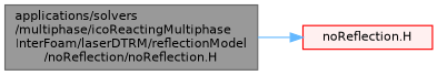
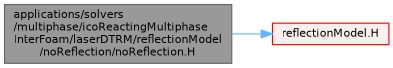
  digraph {
    rankdir=LR
    node [fontname=Helvetica fontsize=10 shape=box style=filled]
    n1 [color=gray40 fillcolor=grey60 fontcolor=black height=0.2 label="applications/solvers\l/multiphase/icoReactingMultiphase\lInterFoam/laserDTRM/reflectionModel\l/noReflection/noReflection.H" width=0.4]
-   n2 [color=red fillcolor="#FFF0F0" height=0.2 label="noReflection.H" width=0.4]
+   n2 [color=red fillcolor="#FFF0F0" height=0.2 label="reflectionModel.H" width=0.4]
    n1 -> n2 [color=steelblue1 fontname=Helvetica fontsize=10 labelfontname=Helvetica labelfontsize=10 style=solid]
  }
